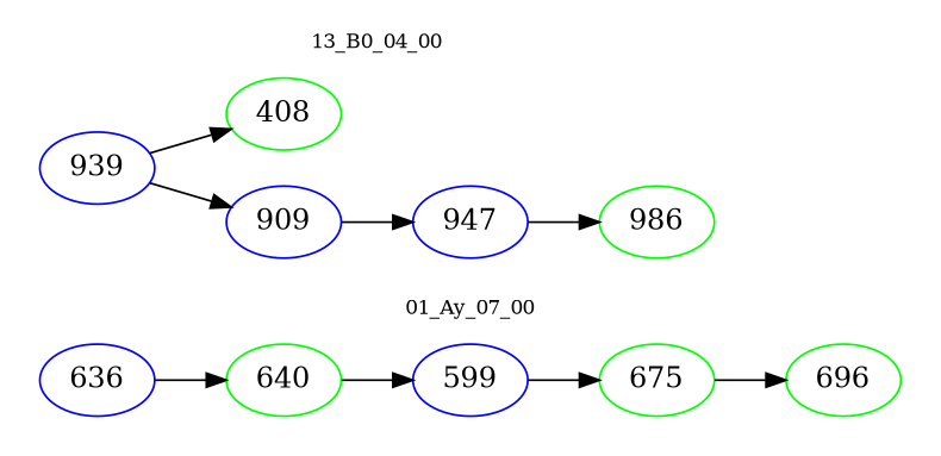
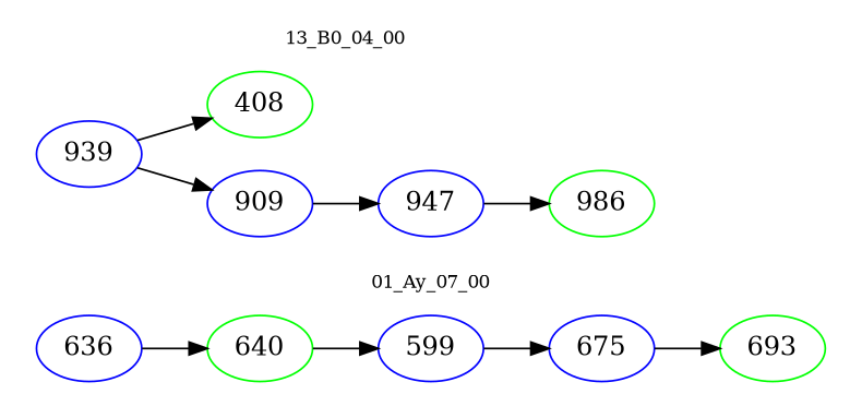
  digraph {
    rankdir=LR
    node [color=blue]
    edge [color=black]
    n1 [label=636]
    n2 [color=green label=640]
    n3 [label=599]
-   n4 [color=green label=675]
-   n5 [color=green label=696]
+   n4 [label=675]
+   n5 [color=green label=693]
    n6 [label=939]
    n7 [label=909]
    n8 [color=green label=408]
    n9 [label=947]
    n10 [color=green label=986]
    subgraph cluster_1 {
      color=white
      fontsize=10
      label="01_Ay_07_00"
      n1
      n2
      n3
      n4
      n5
    }
    subgraph cluster_2 {
      color=white
      fontsize=10
      label="13_B0_04_00"
      n6
      n7
      n8
      n9
      n10
    }
    n1 -> n2
    n2 -> n3
    n3 -> n4
    n4 -> n5
    n6 -> n7
    n6 -> n8
    n7 -> n9
    n9 -> n10
  }
